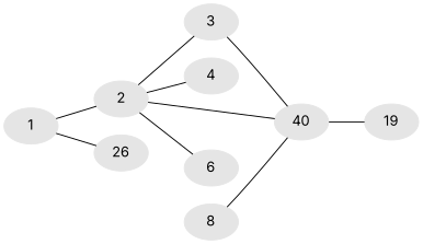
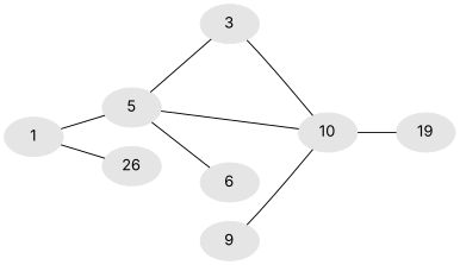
  graph {
    fontname=Inter
    rankdir=LR
    node [color=gray90 fontname=Inter style=filled]
    edge [fontname=Inter]
    1 [super="+5+19"]
-   2 [super="+8+14"]
+   2 [super="+8+14" label=5]
    n3 [label=26 super="+11+18"]
    3 [super="+7"]
-   4 [super="+5+13"]
-   10 [super="+11" label=40]
+   10 [super="+11"]
    6 [super="+8+15+17"]
    n8 [label=19 super="+18+20"]
-   9 [super="+14" label=8]
+   9 [super="+14"]
    1 -- 2
    1 -- n3
    2 -- 3
-   2 -- 4
    2 -- 10
    2 -- 6
    3 -- 10
    10 -- n8
    9 -- 10
  }
